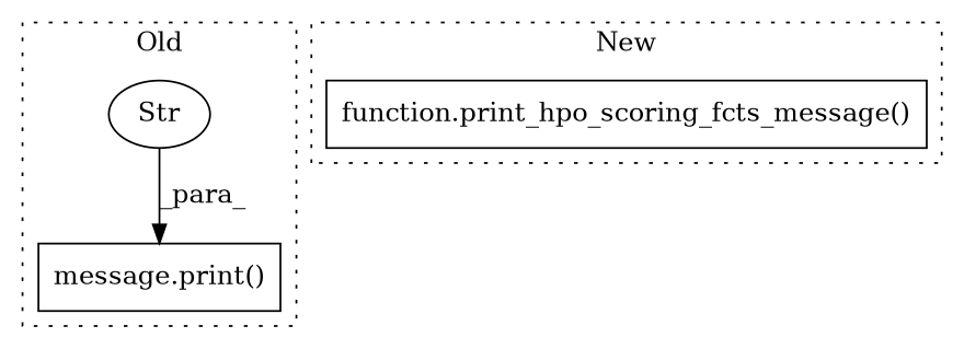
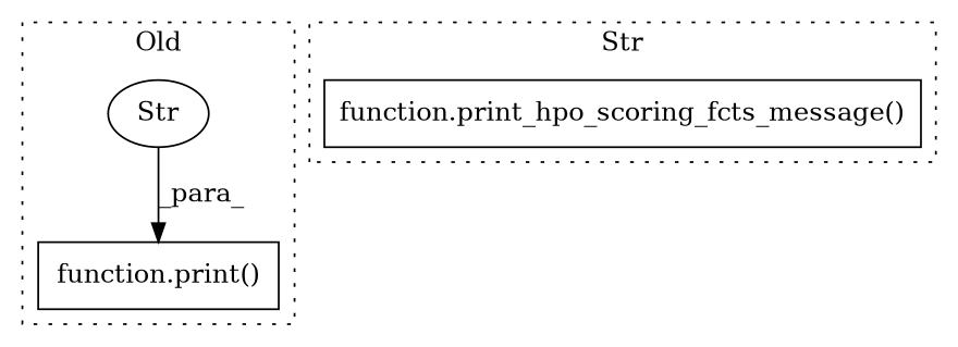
  digraph {
    node [a=75 shape=box]
-   n1 [l="6,1" label="message.print()" s="4401,4506"]
+   n1 [l="6,1" label="function.print()" s="4401,4506"]
    n2 [a=66 l=99 label=Str s=4407 shape=ellipse]
    n3 [l=32 label="function.print_hpo_scoring_fcts_message()" s=6286]
    subgraph cluster_1 {
      label=Old
      style=dotted
      n1
      n2
    }
    subgraph cluster_2 {
-     label=New
+     label=Str
      style=dotted
      n3
    }
    n2 -> n1 [label=_para_]
  }
